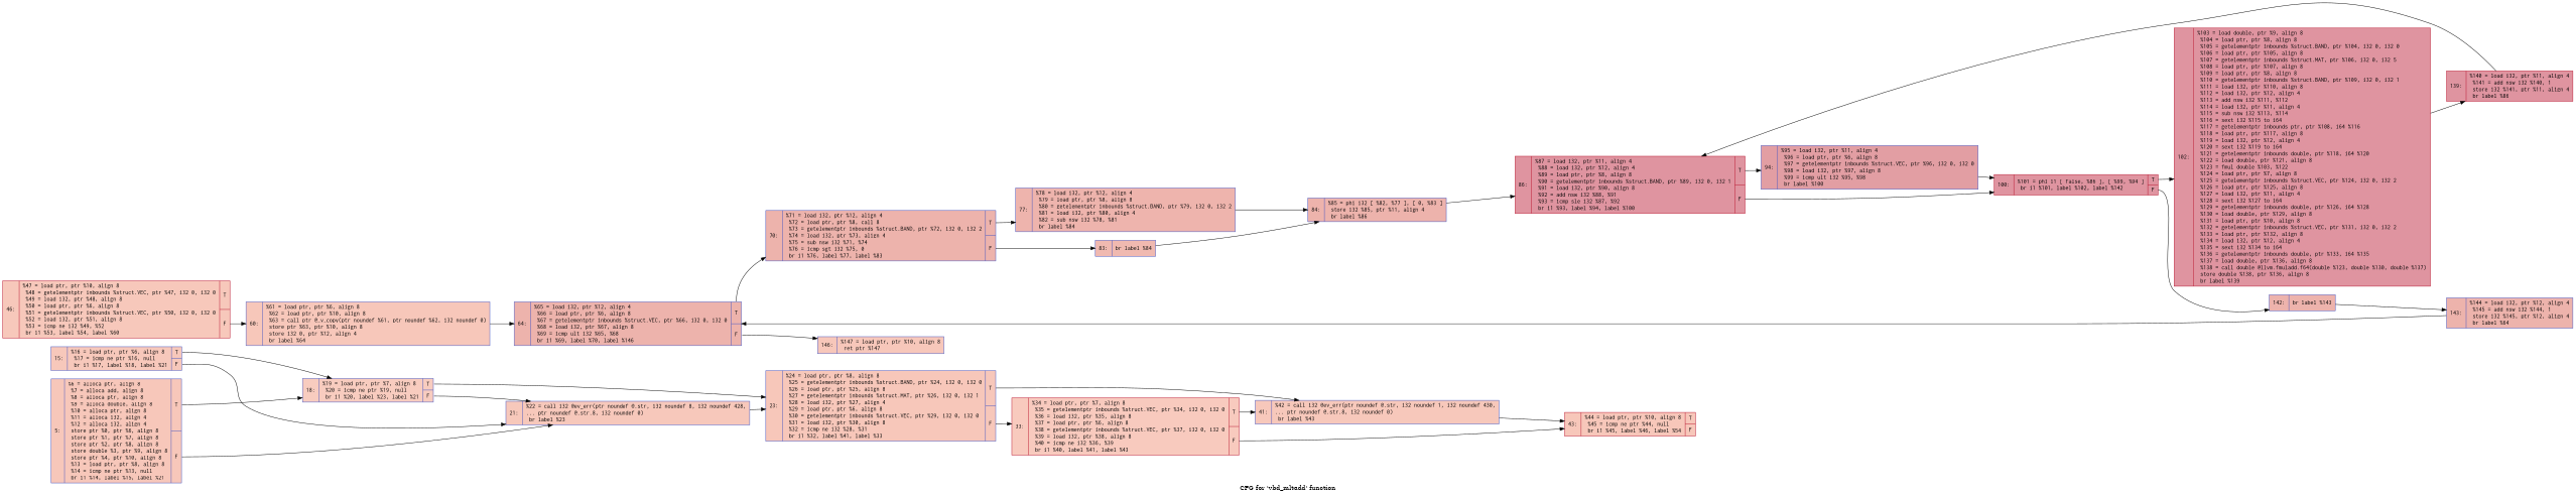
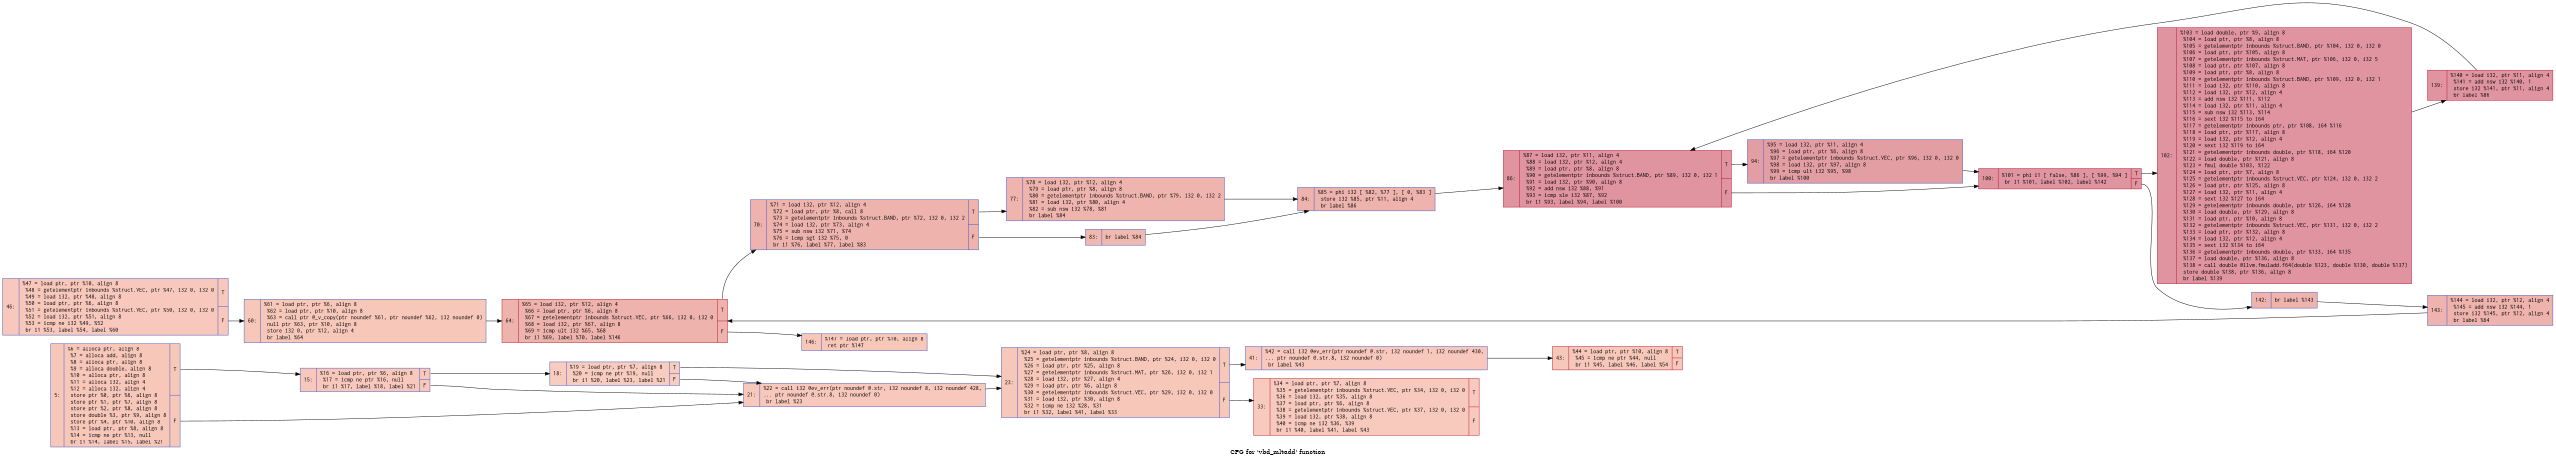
  digraph {
    label="CFG for 'vbd_mltadd' function"
    rankdir=LR
    node [color="#3d50c3ff" fillcolor="#ec7f6370" fontname=Courier shape=record style=filled]
    n1 [label="{5:\l|  %6 = alloca ptr, align 8\l  %7 = alloca add, align 8\l  %8 = alloca ptr, align 8\l  %9 = alloca double, align 8\l  %10 = alloca ptr, align 8\l  %11 = alloca i32, align 4\l  %12 = alloca i32, align 4\l  store ptr %0, ptr %6, align 8\l  store ptr %1, ptr %7, align 8\l  store ptr %2, ptr %8, align 8\l  store double %3, ptr %9, align 8\l  store ptr %4, ptr %10, align 8\l  %13 = load ptr, ptr %8, align 8\l  %14 = icmp ne ptr %13, null\l  br i1 %14, label %15, label %21\l|{<s0>T|<s1>F}}"]
    n2 [fillcolor="#ed836670" label="{15:\l|  %16 = load ptr, ptr %6, align 8\l  %17 = icmp ne ptr %16, null\l  br i1 %17, label %18, label %21\l|{<s0>T|<s1>F}}"]
    n3 [fillcolor="#ed836670" label="{21:\l|  %22 = call i32 @ev_err(ptr noundef @.str, i32 noundef 8, i32 noundef 428,\l... ptr noundef @.str.8, i32 noundef 0)\l  br label %23\l}"]
    n4 [fillcolor="#f08b6e70" label="{18:\l|  %19 = load ptr, ptr %7, align 8\l  %20 = icmp ne ptr %19, null\l  br i1 %20, label %23, label %21\l|{<s0>T|<s1>F}}"]
    n5 [label="{23:\l|  %24 = load ptr, ptr %8, align 8\l  %25 = getelementptr inbounds %struct.BAND, ptr %24, i32 0, i32 0\l  %26 = load ptr, ptr %25, align 8\l  %27 = getelementptr inbounds %struct.MAT, ptr %26, i32 0, i32 1\l  %28 = load i32, ptr %27, align 4\l  %29 = load ptr, ptr %6, align 8\l  %30 = getelementptr inbounds %struct.VEC, ptr %29, i32 0, i32 0\l  %31 = load i32, ptr %30, align 8\l  %32 = icmp ne i32 %28, %31\l  br i1 %32, label %41, label %33\l|{<s0>T|<s1>F}}"]
    n6 [fillcolor="#ed836670" label="{41:\l|  %42 = call i32 @ev_err(ptr noundef @.str, i32 noundef 1, i32 noundef 430,\l... ptr noundef @.str.8, i32 noundef 0)\l  br label %43\l}"]
    n7 [color="#b70d28ff" fillcolor="#ef886b70" label="{33:\l|  %34 = load ptr, ptr %7, align 8\l  %35 = getelementptr inbounds %struct.VEC, ptr %34, i32 0, i32 0\l  %36 = load i32, ptr %35, align 8\l  %37 = load ptr, ptr %6, align 8\l  %38 = getelementptr inbounds %struct.VEC, ptr %37, i32 0, i32 0\l  %39 = load i32, ptr %38, align 8\l  %40 = icmp ne i32 %36, %39\l  br i1 %40, label %41, label %43\l|{<s0>T|<s1>F}}"]
    n8 [color="#b70d28ff" label="{43:\l|  %44 = load ptr, ptr %10, align 8\l  %45 = icmp ne ptr %44, null\l  br i1 %45, label %46, label %54\l|{<s0>T|<s1>F}}"]
-   n9 [color="#b70d28ff" fillcolor="#ed836670" label="{46:\l|  %47 = load ptr, ptr %10, align 8\l  %48 = getelementptr inbounds %struct.VEC, ptr %47, i32 0, i32 0\l  %49 = load i32, ptr %48, align 8\l  %50 = load ptr, ptr %6, align 8\l  %51 = getelementptr inbounds %struct.VEC, ptr %50, i32 0, i32 0\l  %52 = load i32, ptr %51, align 8\l  %53 = icmp ne i32 %49, %52\l  br i1 %53, label %54, label %60\l|{<s0>T|<s1>F}}"]
-   n10 [label="{60:\l|  %61 = load ptr, ptr %6, align 8\l  %62 = load ptr, ptr %10, align 8\l  %63 = call ptr @_v_copy(ptr noundef %61, ptr noundef %62, i32 noundef 0)\l  store ptr %63, ptr %10, align 8\l  store i32 0, ptr %12, align 4\l  br label %64\l}"]
-   n11 [fillcolor="#d6524470" label="{64:\l|  %65 = load i32, ptr %12, align 4\l  %66 = load ptr, ptr %6, align 8\l  %67 = getelementptr inbounds %struct.VEC, ptr %66, i32 0, i32 0\l  %68 = load i32, ptr %67, align 8\l  %69 = icmp ult i32 %65, %68\l  br i1 %69, label %70, label %146\l|{<s0>T|<s1>F}}"]
+   n9 [fillcolor="#ed836670" label="{46:\l|  %47 = load ptr, ptr %10, align 8\l  %48 = getelementptr inbounds %struct.VEC, ptr %47, i32 0, i32 0\l  %49 = load i32, ptr %48, align 8\l  %50 = load ptr, ptr %6, align 8\l  %51 = getelementptr inbounds %struct.VEC, ptr %50, i32 0, i32 0\l  %52 = load i32, ptr %51, align 8\l  %53 = icmp ne i32 %49, %52\l  br i1 %53, label %54, label %60\l|{<s0>T|<s1>F}}"]
+   n10 [label="{60:\l|  %61 = load ptr, ptr %6, align 8\l  %62 = load ptr, ptr %10, align 8\l  %63 = call ptr @_v_copy(ptr noundef %61, ptr noundef %62, i32 noundef 0)\l  null ptr %63, ptr %10, align 8\l  store i32 0, ptr %12, align 4\l  br label %64\l}"]
+   n11 [color="#b70d28ff" fillcolor="#d6524470" label="{64:\l|  %65 = load i32, ptr %12, align 4\l  %66 = load ptr, ptr %6, align 8\l  %67 = getelementptr inbounds %struct.VEC, ptr %66, i32 0, i32 0\l  %68 = load i32, ptr %67, align 8\l  %69 = icmp ult i32 %65, %68\l  br i1 %69, label %70, label %146\l|{<s0>T|<s1>F}}"]
    n12 [fillcolor="#d6524470" label="{70:\l|  %71 = load i32, ptr %12, align 4\l  %72 = load ptr, ptr %8, call 8\l  %73 = getelementptr inbounds %struct.BAND, ptr %72, i32 0, i32 2\l  %74 = load i32, ptr %73, align 4\l  %75 = sub nsw i32 %71, %74\l  %76 = icmp sgt i32 %75, 0\l  br i1 %76, label %77, label %83\l|{<s0>T|<s1>F}}"]
    n13 [label="{146:\l|  %147 = load ptr, ptr %10, align 8\l  ret ptr %147\l}"]
    n14 [fillcolor="#d8564670" label="{77:\l|  %78 = load i32, ptr %12, align 4\l  %79 = load ptr, ptr %8, align 8\l  %80 = getelementptr inbounds %struct.BAND, ptr %79, i32 0, i32 2\l  %81 = load i32, ptr %80, align 4\l  %82 = sub nsw i32 %78, %81\l  br label %84\l}"]
    n15 [fillcolor="#de614d70" label="{83:\l|  br label %84\l}"]
    n16 [fillcolor="#d6524470" label="{84:\l|  %85 = phi i32 [ %82, %77 ], [ 0, %83 ]\l  store i32 %85, ptr %11, align 4\l  br label %86\l}"]
    n17 [color="#b70d28ff" fillcolor="#b70d2870" label="{86:\l|  %87 = load i32, ptr %11, align 4\l  %88 = load i32, ptr %12, align 4\l  %89 = load ptr, ptr %8, align 8\l  %90 = getelementptr inbounds %struct.BAND, ptr %89, i32 0, i32 1\l  %91 = load i32, ptr %90, align 8\l  %92 = add nsw i32 %88, %91\l  %93 = icmp sle i32 %87, %92\l  br i1 %93, label %94, label %100\l|{<s0>T|<s1>F}}"]
    n18 [fillcolor="#be242e70" label="{94:\l|  %95 = load i32, ptr %11, align 4\l  %96 = load ptr, ptr %6, align 8\l  %97 = getelementptr inbounds %struct.VEC, ptr %96, i32 0, i32 0\l  %98 = load i32, ptr %97, align 8\l  %99 = icmp ult i32 %95, %98\l  br label %100\l}"]
    n19 [color="#b70d28ff" fillcolor="#b70d2870" label="{100:\l|  %101 = phi i1 [ false, %86 ], [ %99, %94 ]\l  br i1 %101, label %102, label %142\l|{<s0>T|<s1>F}}"]
    n20 [color="#b70d28ff" fillcolor="#b70d2870" label="{102:\l|  %103 = load double, ptr %9, align 8\l  %104 = load ptr, ptr %8, align 8\l  %105 = getelementptr inbounds %struct.BAND, ptr %104, i32 0, i32 0\l  %106 = load ptr, ptr %105, align 8\l  %107 = getelementptr inbounds %struct.MAT, ptr %106, i32 0, i32 5\l  %108 = load ptr, ptr %107, align 8\l  %109 = load ptr, ptr %8, align 8\l  %110 = getelementptr inbounds %struct.BAND, ptr %109, i32 0, i32 1\l  %111 = load i32, ptr %110, align 8\l  %112 = load i32, ptr %12, align 4\l  %113 = add nsw i32 %111, %112\l  %114 = load i32, ptr %11, align 4\l  %115 = sub nsw i32 %113, %114\l  %116 = sext i32 %115 to i64\l  %117 = getelementptr inbounds ptr, ptr %108, i64 %116\l  %118 = load ptr, ptr %117, align 8\l  %119 = load i32, ptr %12, align 4\l  %120 = sext i32 %119 to i64\l  %121 = getelementptr inbounds double, ptr %118, i64 %120\l  %122 = load double, ptr %121, align 8\l  %123 = fmul double %103, %122\l  %124 = load ptr, ptr %7, align 8\l  %125 = getelementptr inbounds %struct.VEC, ptr %124, i32 0, i32 2\l  %126 = load ptr, ptr %125, align 8\l  %127 = load i32, ptr %11, align 4\l  %128 = sext i32 %127 to i64\l  %129 = getelementptr inbounds double, ptr %126, i64 %128\l  %130 = load double, ptr %129, align 8\l  %131 = load ptr, ptr %10, align 8\l  %132 = getelementptr inbounds %struct.VEC, ptr %131, i32 0, i32 2\l  %133 = load ptr, ptr %132, align 8\l  %134 = load i32, ptr %12, align 4\l  %135 = sext i32 %134 to i64\l  %136 = getelementptr inbounds double, ptr %133, i64 %135\l  %137 = load double, ptr %136, align 8\l  %138 = call double @llvm.fmuladd.f64(double %123, double %130, double %137)\l  store double %138, ptr %136, align 8\l  br label %139\l}"]
    n21 [fillcolor="#d6524470" label="{142:\l|  br label %143\l}"]
    n22 [color="#b70d28ff" fillcolor="#b70d2870" label="{139:\l|  %140 = load i32, ptr %11, align 4\l  %141 = add nsw i32 %140, 1\l  store i32 %141, ptr %11, align 4\l  br label %86\l}"]
    n23 [fillcolor="#d6524470" label="{143:\l|  %144 = load i32, ptr %12, align 4\l  %145 = add nsw i32 %144, 1\l  store i32 %145, ptr %12, align 4\l  br label %64\l}"]
-   n1 -> n4 [tailport=s0]
+   n1 -> n2 [tailport=s0]
    n1 -> n3 [tailport=s1]
    n2 -> n3 [tailport=s1]
    n2 -> n4 [tailport=s0]
    n3 -> n5
    n4 -> n3 [tailport=s1]
    n4 -> n5 [tailport=s0]
    n5 -> n6 [tailport=s0]
    n5 -> n7 [tailport=s1]
    n6 -> n8
-   n7 -> n6 [tailport=s0]
-   n7 -> n8 [tailport=s1]
    n9 -> n10 [tailport=s1]
    n10 -> n11
    n11 -> n12 [tailport=s0]
    n11 -> n13 [tailport=s1]
    n12 -> n14 [tailport=s0]
    n12 -> n15 [tailport=s1]
    n14 -> n16
    n15 -> n16
    n16 -> n17
    n17 -> n18 [tailport=s0]
    n17 -> n19 [tailport=s1]
    n18 -> n19
    n19 -> n20 [tailport=s0]
    n19 -> n21 [tailport=s1]
    n20 -> n22
    n21 -> n23
    n22 -> n17
    n23 -> n11
  }
